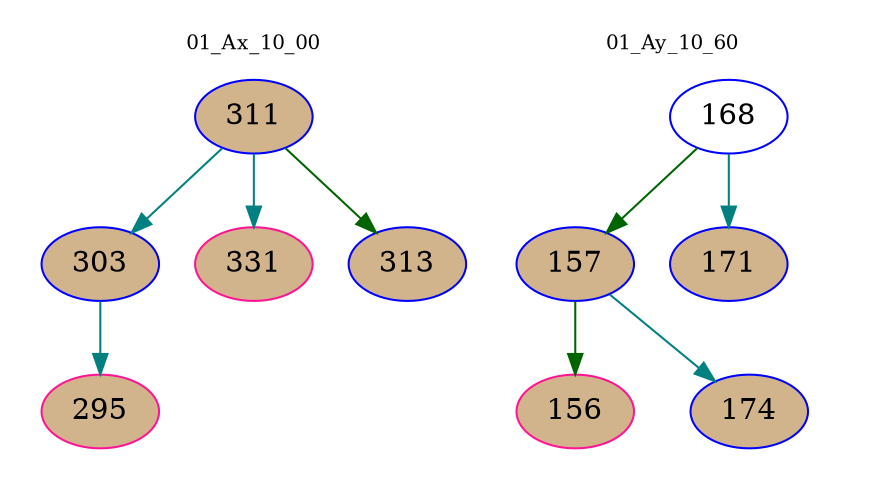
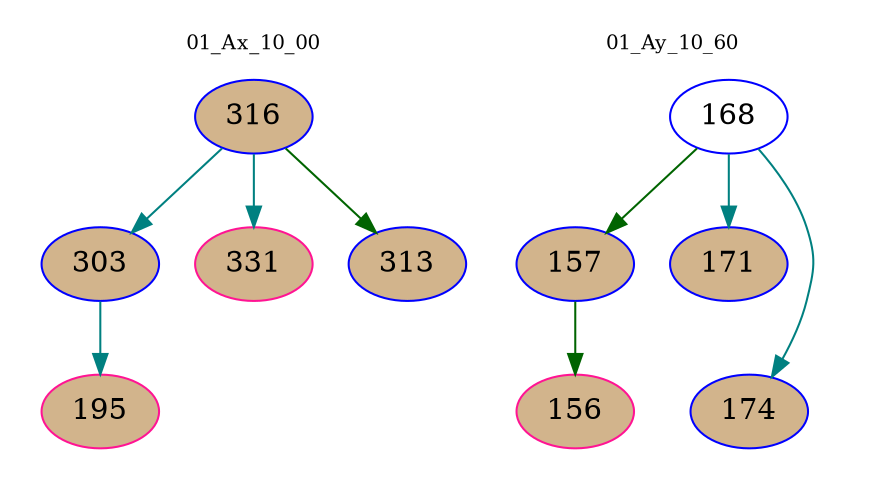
  digraph {
    node [color=blue fillcolor=tan style=filled]
    edge [color=teal]
-   n1 [label=311]
+   n1 [label=316]
    n2 [label=303]
    n3 [color=deeppink label=331]
    n4 [label=313]
-   n5 [color=deeppink label=295]
+   n5 [color=deeppink label=195]
    n6 [fillcolor=white label=168]
    n7 [label=157]
    n8 [label=171]
    n9 [label=174]
    n10 [color=deeppink label=156]
    subgraph cluster_1 {
      color=white
      fontsize=10
      label="01_Ax_10_00"
      n1
      n2
      n3
      n4
      n5
    }
    subgraph cluster_2 {
      color=white
      fontsize=10
      label="01_Ay_10_60"
      n6
      n7
      n8
      n9
      n10
    }
    n1 -> n2
    n1 -> n3
    n1 -> n4 [color=darkgreen]
    n2 -> n5
    n6 -> n7 [color=darkgreen]
    n6 -> n8
-   n7 -> n9
+   n6 -> n9
    n7 -> n10 [color=darkgreen]
  }
